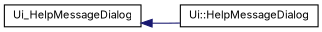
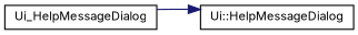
  digraph {
    rankdir=LR
    fontname=Inter
    node [color=black fillcolor=white fontname=Inter fontsize=10 shape=record style=filled]
    n1 [height=0.2 label=Ui_HelpMessageDialog width=0.4]
    n2 [height=0.2 label="Ui::HelpMessageDialog" width=0.4]
-   n1 -> n2 [color=midnightblue dir=back fontname=Inter fontsize=10 labelfontname=Helvetica labelfontsize=10 style=solid]
+   n2 -> n1 [color=midnightblue dir=back fontname=Inter fontsize=10 labelfontname=Helvetica labelfontsize=10 style=solid]
  }
